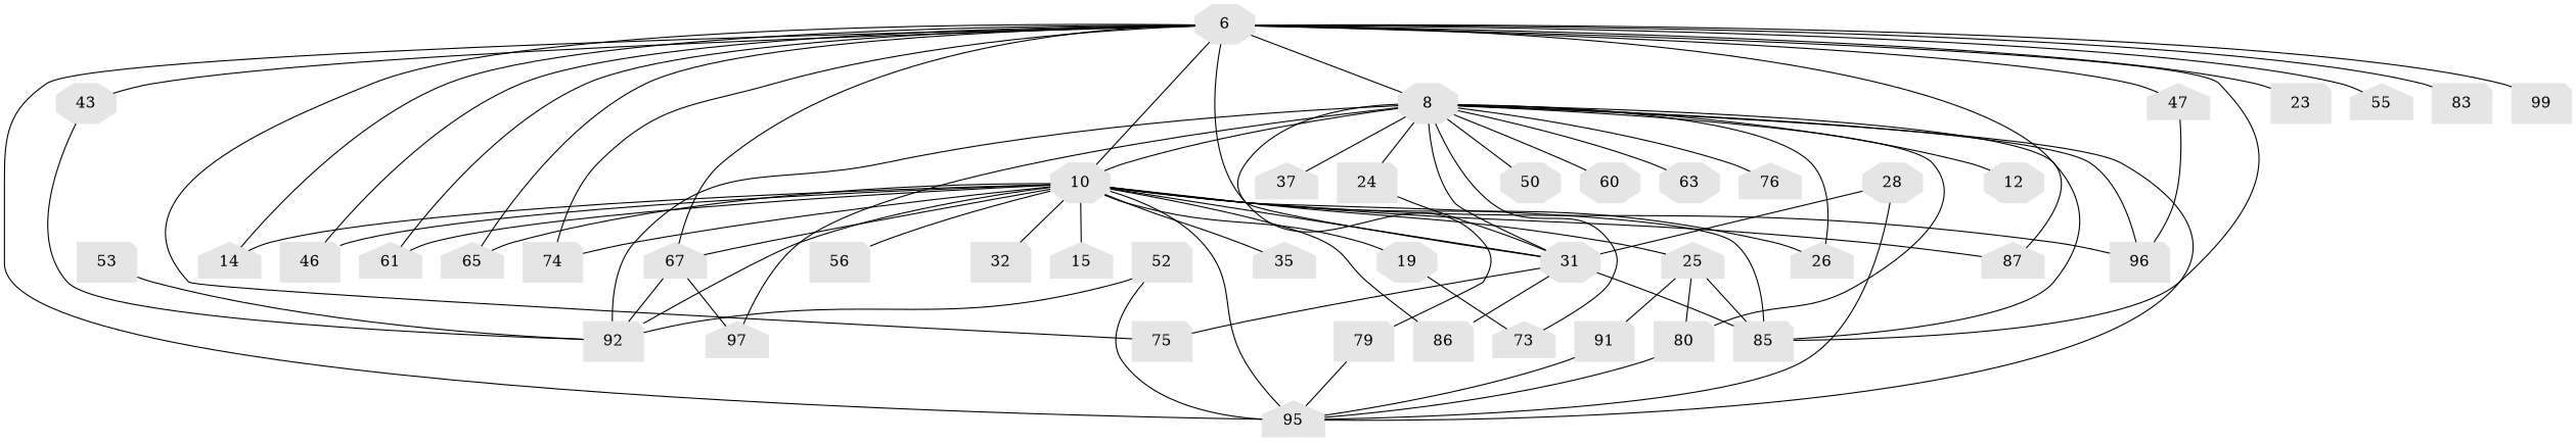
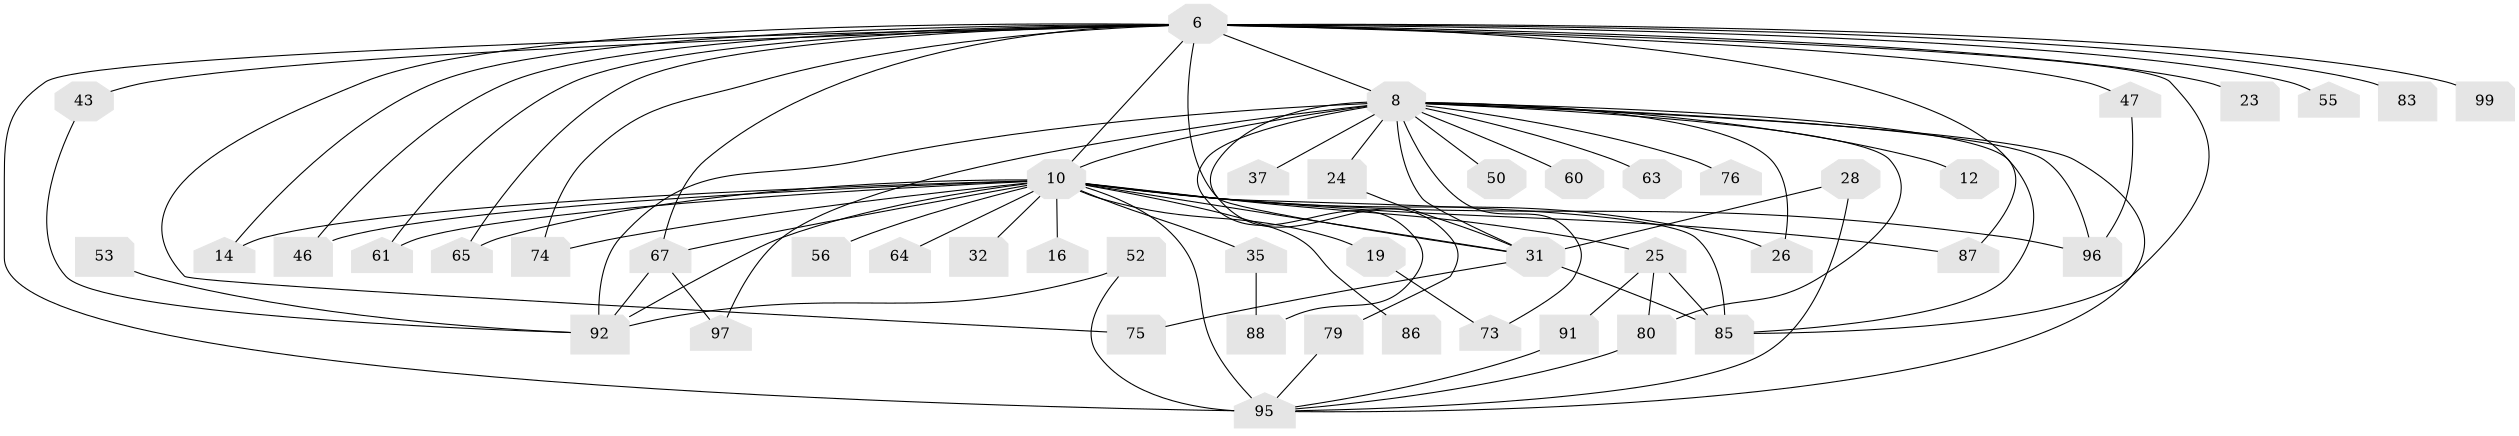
  graph {
    node [color=gray90 shape=note style=filled]
    6 [shape=octagon super="+3+2"]
    8 [shape=octagon super="+4"]
    10 [shape=octagon super="+7+9"]
    14 [shape=house]
    23
    31 [shape=octagon super="+27+5"]
    43 [shape=octagon super="+30"]
    46
    47 [shape=house]
    55 [shape=house]
    61 [shape=house]
    65 [shape=house]
    67 [shape=house super="+62"]
    74
    75
    83
    85 [super="+58+77+71"]
    87 [shape=house super="+45"]
    n19 [label=99]
    95 [shape=house super="+80+81"]
    12 [shape=octagon]
    24
    26 [shape=house]
    37 [shape=house]
    50 [shape=octagon]
    60 [shape=octagon]
    63 [shape=octagon]
    73 [shape=house]
    76 [shape=house]
    79
+   88
    n32 [label=80 super="+57+82"]
    92 [super="+54+66+89+59"]
    96 [super="+72+94"]
    97 [shape=house super="+84"]
-   16 [shape=house label=15]
+   16 [shape=house]
    19 [shape=octagon super="+17"]
    25 [shape=house]
    32
    35 [shape=house]
    56 [super="+21"]
+   64 [shape=house]
    86 [super="+29"]
    91 [super="+36"]
    n45 [label=28 shape=octagon]
    52 [super="+34"]
    53
    6 -- 8 [weight=6]
    6 -- 10 [weight=9]
    6 -- 14
    6 -- 23 [weight=2]
    6 -- 31 [weight=7]
    6 -- 43 [weight=2]
    6 -- 46
    6 -- 47
    6 -- 55
    6 -- 61
    6 -- 65
    6 -- 67 [weight=2]
    6 -- 74
    6 -- 75
    6 -- 83 [weight=2]
    6 -- 85 [weight=2]
    6 -- 87 [weight=2]
    6 -- n19 [weight=2]
    6 -- 95 [weight=3]
    8 -- 10 [weight=6]
    8 -- 31 [weight=5]
    8 -- 85 [weight=4]
    8 -- 95 [weight=2]
    8 -- 12 [weight=2]
    8 -- 24
    8 -- 26
    8 -- 37 [weight=2]
    8 -- 50 [weight=2]
    8 -- 60 [weight=2]
    8 -- 63
    8 -- 73
    8 -- 76
    8 -- 79
+   8 -- 88
    8 -- n32
    8 -- 92 [weight=6]
    8 -- 96 [weight=4]
    8 -- 97 [weight=2]
    10 -- 14
    10 -- 31 [weight=6]
    10 -- 46
    10 -- 61
    10 -- 65
    10 -- 67
    10 -- 74
    10 -- 85 [weight=3]
    10 -- 87
    10 -- 95 [weight=3]
    10 -- 26
    10 -- 92 [weight=4]
    10 -- 96
    10 -- 16 [weight=2]
    10 -- 19 [weight=3]
    10 -- 25 [weight=2]
    10 -- 32 [weight=2]
    10 -- 35 [weight=2]
    10 -- 56 [weight=3]
+   10 -- 64
    10 -- 86 [weight=2]
    31 -- 75
    31 -- 85 [weight=2]
-   31 -- 86
    43 -- 92 [weight=2]
    47 -- 96
    67 -- 92
    67 -- 97
    24 -- 31
    79 -- 95
    n32 -- 95 [weight=2]
    19 -- 73
    25 -- 85 [weight=2]
    25 -- n32
    25 -- 91
+   35 -- 88
    91 -- 95
    n45 -- 31
    n45 -- 95
    52 -- 95
    52 -- 92 [weight=2]
    53 -- 92
  }
